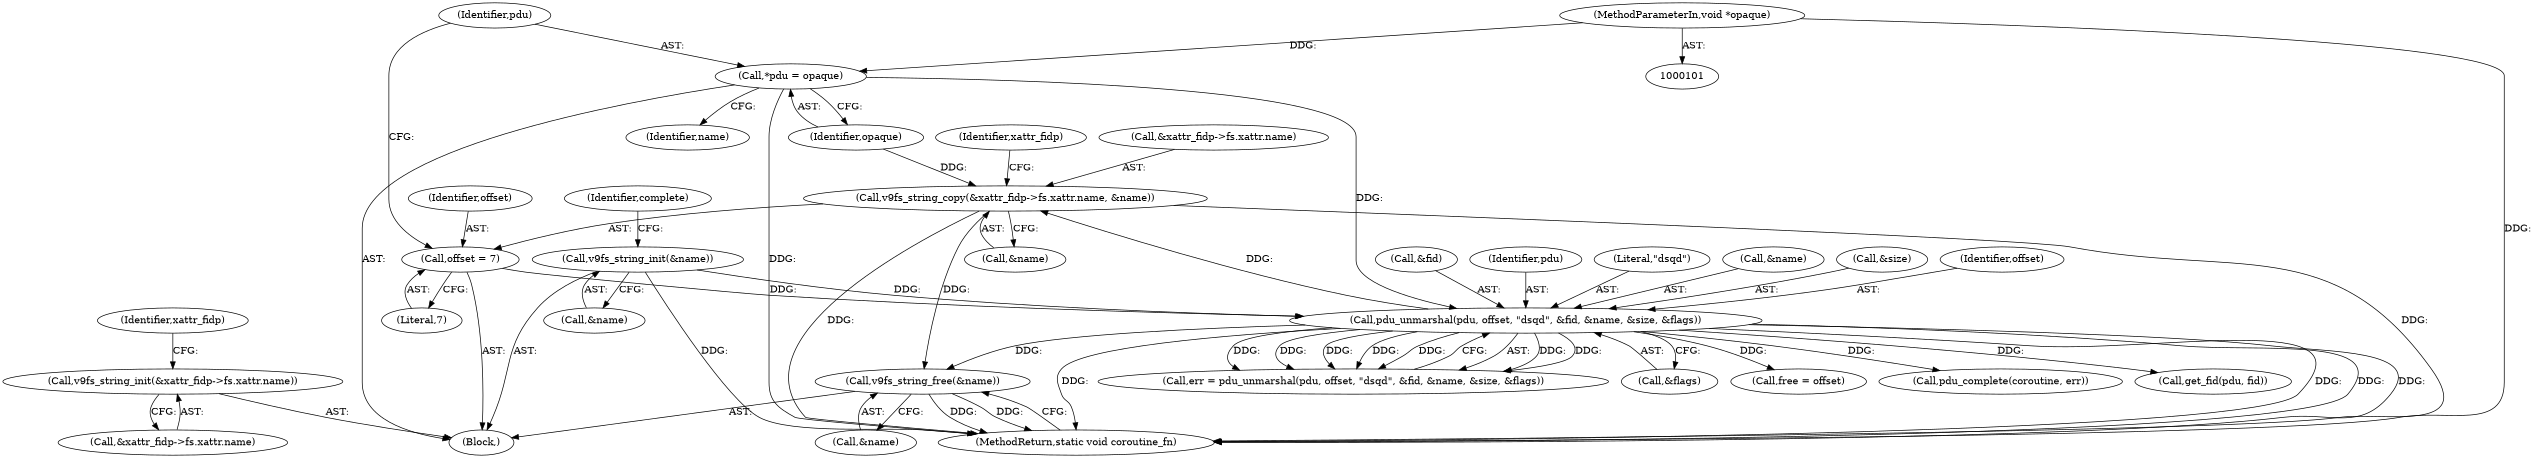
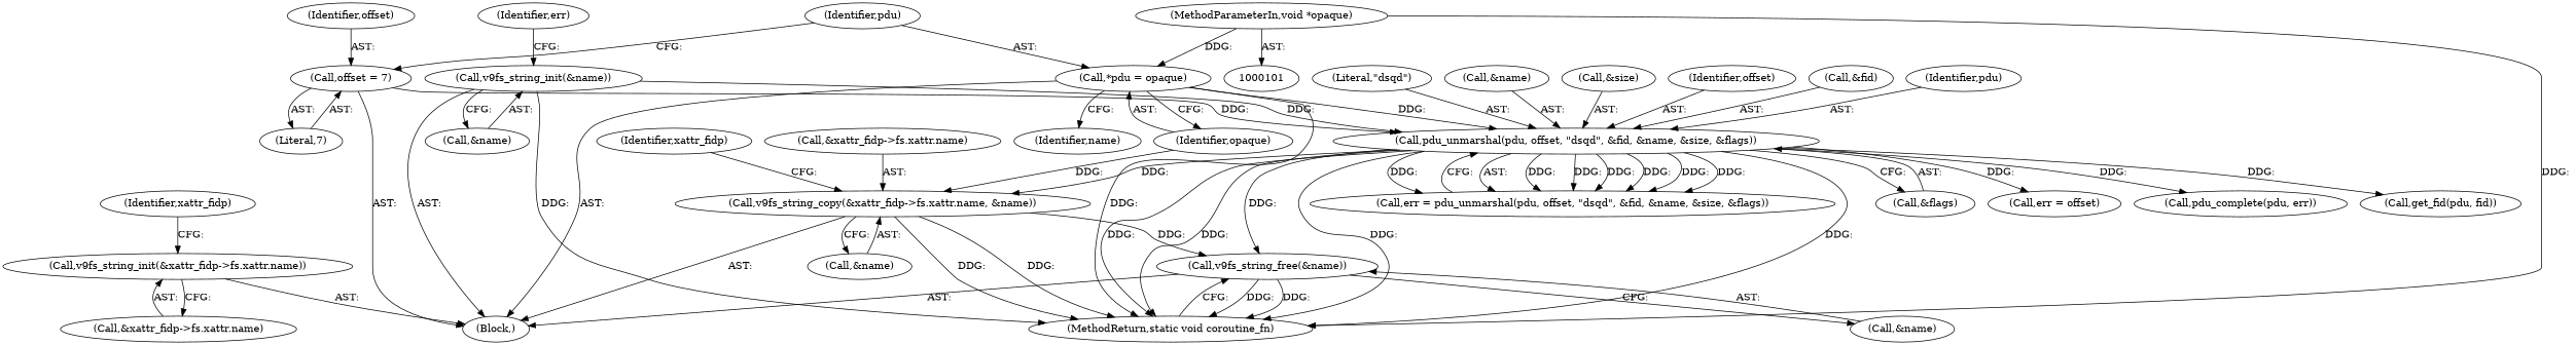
  digraph {
    n1 [label="(Call,v9fs_string_copy(&xattr_fidp->fs.xattr.name, &name))"]
    n2 [label="(Call,v9fs_string_free(&name))"]
    n3 [label="(Call,&name)"]
    n4 [label="(MethodReturn,static void coroutine_fn)"]
    n5 [label="(Block,)"]
    n6 [label="(Call,&name)"]
    n7 [label="(Call,v9fs_string_init(&xattr_fidp->fs.xattr.name))"]
    n8 [label="(Call,&xattr_fidp->fs.xattr.name)"]
    n9 [label="(Call,pdu_unmarshal(pdu, offset, \"dsqd\", &fid, &name, &size, &flags))"]
    n10 [label="(Call,err = pdu_unmarshal(pdu, offset, \"dsqd\", &fid, &name, &size, &flags))"]
    n11 [label="(Call,&flags)"]
-   n12 [label="(Call,free = offset)"]
-   n13 [label="(Call,pdu_complete(coroutine, err))"]
+   n12 [label="(Call,err = offset)"]
+   n13 [label="(Call,pdu_complete(pdu, err))"]
    n14 [label="(Call,get_fid(pdu, fid))"]
    n15 [label="(Call,*pdu = opaque)"]
    n16 [label="(Identifier,opaque)"]
    n17 [label="(Identifier,name)"]
    n18 [label="(MethodParameterIn,void *opaque)"]
    1000101
    n20 [label="(Call,offset = 7)"]
    n21 [label="(Literal,7)"]
    n22 [label="(Call,v9fs_string_init(&name))"]
    n23 [label="(Call,&name)"]
    n24 [label="(Literal,\"dsqd\")"]
    n25 [label="(Identifier,xattr_fidp)"]
    n26 [label="(Identifier,offset)"]
    n27 [label="(Identifier,pdu)"]
    n28 [label="(Call,&name)"]
    n29 [label="(Call,&size)"]
    n30 [label="(Identifier,offset)"]
    n31 [label="(Call,&fid)"]
    n32 [label="(Identifier,pdu)"]
    n33 [label="(Identifier,xattr_fidp)"]
    n34 [label="(Call,&xattr_fidp->fs.xattr.name)"]
-   n35 [label="(Identifier,complete)"]
+   n35 [label="(Identifier,err)"]
    n1 -> n2 [label="DDG: "]
    n1 -> n3 [label="CFG: "]
    n1 -> n4 [label="DDG: "]
    n1 -> n4 [label="DDG: "]
-   n1 -> n20 [label="AST: "]
+   n1 -> n5 [label="AST: "]
    n2 -> n4 [label="DDG: "]
    n2 -> n4 [label="DDG: "]
    n2 -> n5 [label="AST: "]
    n2 -> n6 [label="CFG: "]
    n3 -> n1 [label="AST: "]
    n4 -> n2 [label="CFG: "]
    n6 -> n2 [label="AST: "]
    n7 -> n5 [label="AST: "]
    n7 -> n8 [label="CFG: "]
    n8 -> n7 [label="AST: "]
    n9 -> n1 [label="DDG: "]
    n9 -> n2 [label="DDG: "]
    n9 -> n4 [label="DDG: "]
    n9 -> n4 [label="DDG: "]
    n9 -> n4 [label="DDG: "]
    n9 -> n4 [label="DDG: "]
    n9 -> n10 [label="AST: "]
    n9 -> n10 [label="DDG: "]
    n9 -> n10 [label="DDG: "]
    n9 -> n10 [label="DDG: "]
    n9 -> n10 [label="DDG: "]
    n9 -> n10 [label="DDG: "]
    n9 -> n10 [label="DDG: "]
    n9 -> n10 [label="DDG: "]
    n9 -> n11 [label="CFG: "]
    n9 -> n12 [label="DDG: "]
    n9 -> n13 [label="DDG: "]
    n9 -> n14 [label="DDG: "]
    n10 -> n9 [label="CFG: "]
    n11 -> n9 [label="AST: "]
    n15 -> n4 [label="DDG: "]
    n15 -> n5 [label="AST: "]
    n15 -> n9 [label="DDG: "]
    n15 -> n16 [label="CFG: "]
    n15 -> n17 [label="CFG: "]
    n16 -> n1 [label="DDG: "]
    n16 -> n15 [label="AST: "]
    n18 -> n4 [label="DDG: "]
    n18 -> n15 [label="DDG: "]
    n18 -> 1000101 [label="AST: "]
    n20 -> n5 [label="AST: "]
    n20 -> n9 [label="DDG: "]
-   n20 -> n21 [label="CFG: "]
+   n20 -> n21 [label="AST: "]
    n21 -> n20 [label="AST: "]
    n22 -> n4 [label="DDG: "]
    n22 -> n5 [label="AST: "]
    n22 -> n9 [label="DDG: "]
    n22 -> n23 [label="CFG: "]
    n23 -> n22 [label="AST: "]
    n24 -> n9 [label="AST: "]
    n25 -> n1 [label="CFG: "]
    n26 -> n20 [label="AST: "]
    n27 -> n15 [label="AST: "]
    n27 -> n20 [label="CFG: "]
    n28 -> n9 [label="AST: "]
    n29 -> n9 [label="AST: "]
    n30 -> n9 [label="AST: "]
    n31 -> n9 [label="AST: "]
    n32 -> n9 [label="AST: "]
    n33 -> n7 [label="CFG: "]
    n34 -> n1 [label="AST: "]
    n35 -> n22 [label="CFG: "]
  }
